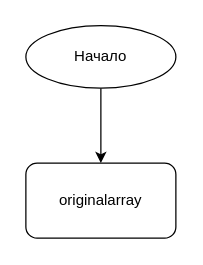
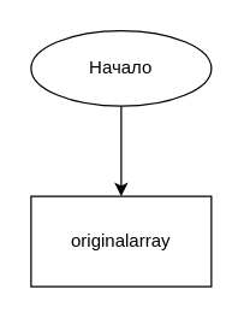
  <mxCell id="0" />
  <mxCell id="1" parent="0" />
  <mxCell id="2" value="" style="edgeStyle=orthogonalEdgeStyle;rounded=0;orthogonalLoop=1;jettySize=auto;html=1;" edge="1" parent="1" source="3" target="4"><mxGeometry relative="1" as="geometry" /></mxCell>
  <mxCell id="3" value="Начало" style="ellipse;whiteSpace=wrap;html=1;" vertex="1" parent="1"><mxGeometry x="20" y="20" width="120" height="50" as="geometry" /></mxCell>
- <mxCell id="4" value="originalarray" style="whiteSpace=wrap;html=1;rounded=1;" vertex="1" parent="1"><mxGeometry x="20" y="130" width="120" height="60" as="geometry" /></mxCell>
+ <mxCell id="4" value="originalarray" style="whiteSpace=wrap;html=1;" vertex="1" parent="1"><mxGeometry x="20" y="130" width="120" height="60" as="geometry" /></mxCell>
